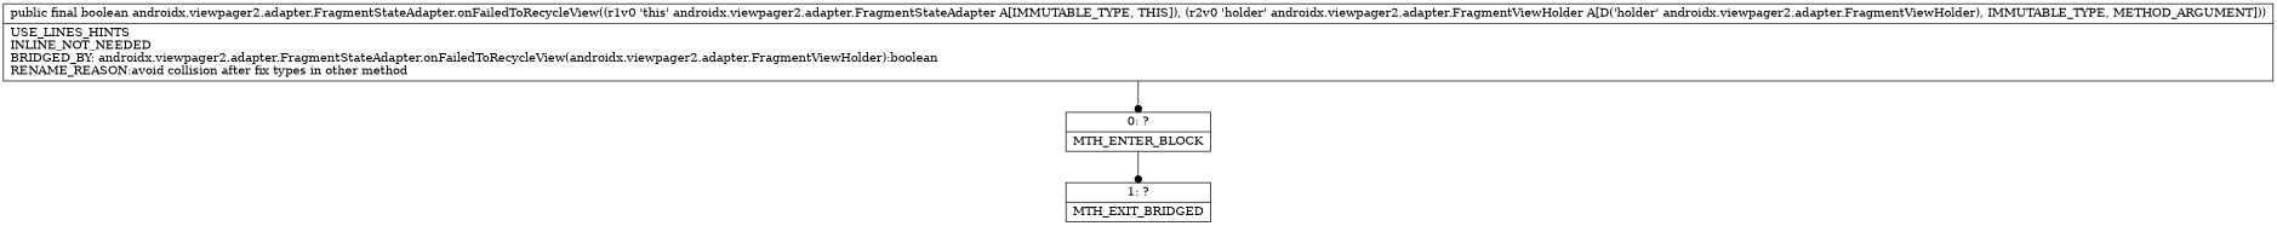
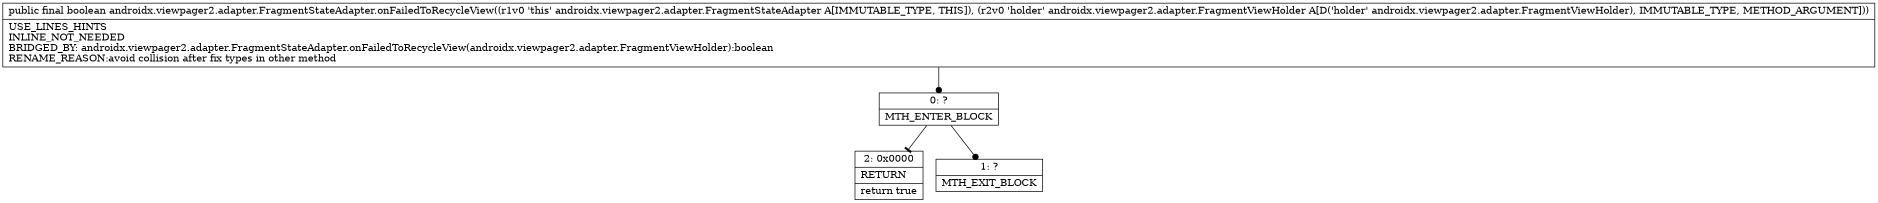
  digraph {
    node [shape=record]
    edge [arrowhead=dot]
    n1 [label="{0\:\ ?|MTH_ENTER_BLOCK\l}"]
-   n3 [label="{1\:\ ?|MTH_EXIT_BRIDGED\l}"]
+   n2 [label="{2\:\ 0x0000|RETURN\l|return true\l}"]
+   n3 [label="{1\:\ ?|MTH_EXIT_BLOCK\l}"]
    n4 [label="{public final boolean androidx.viewpager2.adapter.FragmentStateAdapter.onFailedToRecycleView((r1v0 'this' androidx.viewpager2.adapter.FragmentStateAdapter A[IMMUTABLE_TYPE, THIS]), (r2v0 'holder' androidx.viewpager2.adapter.FragmentViewHolder A[D('holder' androidx.viewpager2.adapter.FragmentViewHolder), IMMUTABLE_TYPE, METHOD_ARGUMENT]))  | USE_LINES_HINTS\lINLINE_NOT_NEEDED\lBRIDGED_BY: androidx.viewpager2.adapter.FragmentStateAdapter.onFailedToRecycleView(androidx.viewpager2.adapter.FragmentViewHolder):boolean\lRENAME_REASON:avoid collision after fix types in other method\l}"]
+   n1 -> n2 [arrowhead=tee]
    n1 -> n3
    n4 -> n1
  }
